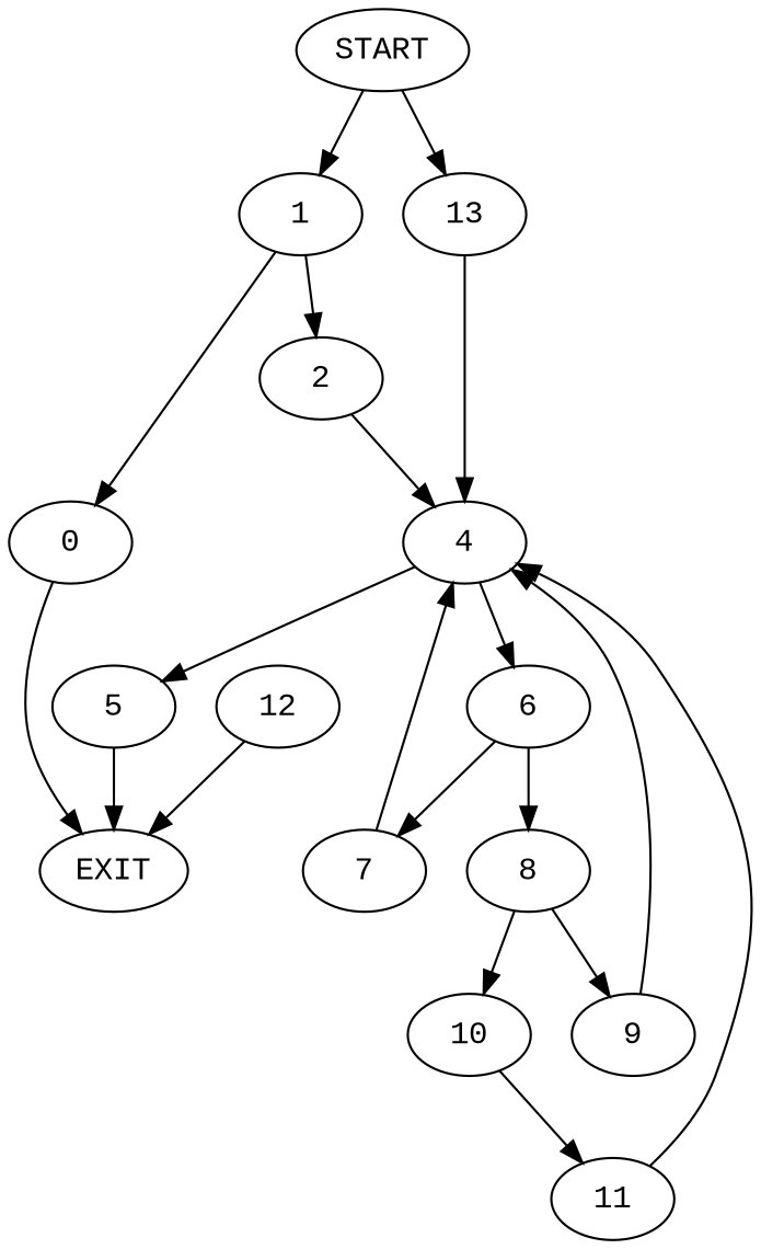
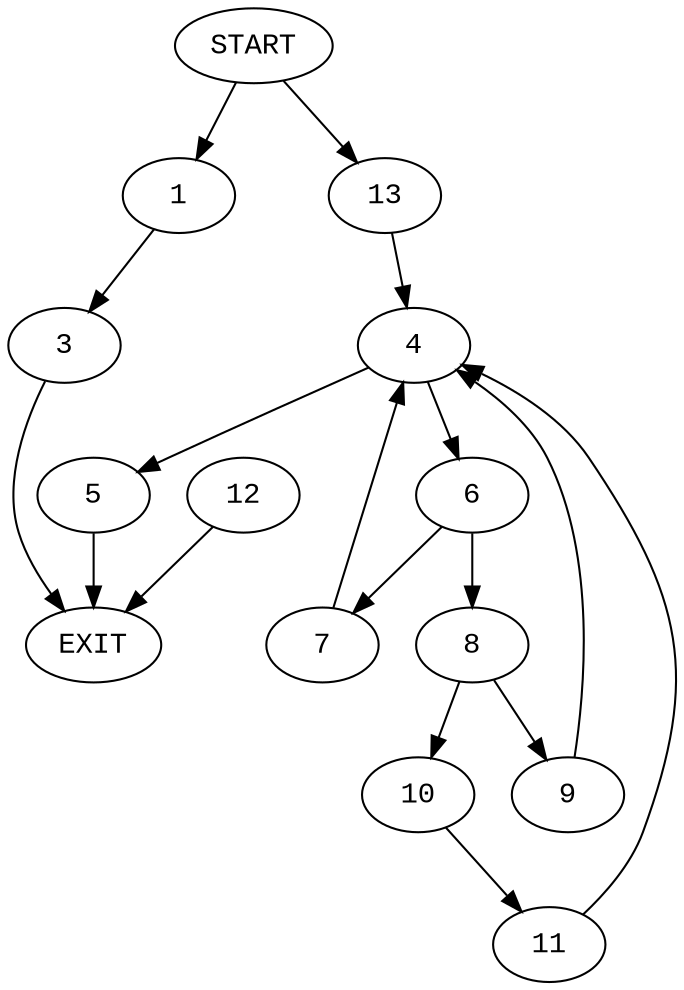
  digraph {
    fontname="Liberation Mono"
    node [fontname="Liberation Mono"]
    edge [fontname="Liberation Mono"]
    n1 [label=START]
    1
    13
-   2
-   3 [label=0]
+   3
    4
    n7 [label=EXIT]
    5
    6
    7
    8
    9
    10
    11
    12
    n1 -> 1
    n1 -> 13
-   1 -> 2
    1 -> 3
    13 -> 4
-   2 -> 4
    3 -> n7
    4 -> 5
    4 -> 6
    5 -> n7
    6 -> 7
    6 -> 8
    7 -> 4
    8 -> 9
    8 -> 10
    9 -> 4
    10 -> 11
    11 -> 4
    12 -> n7
  }
